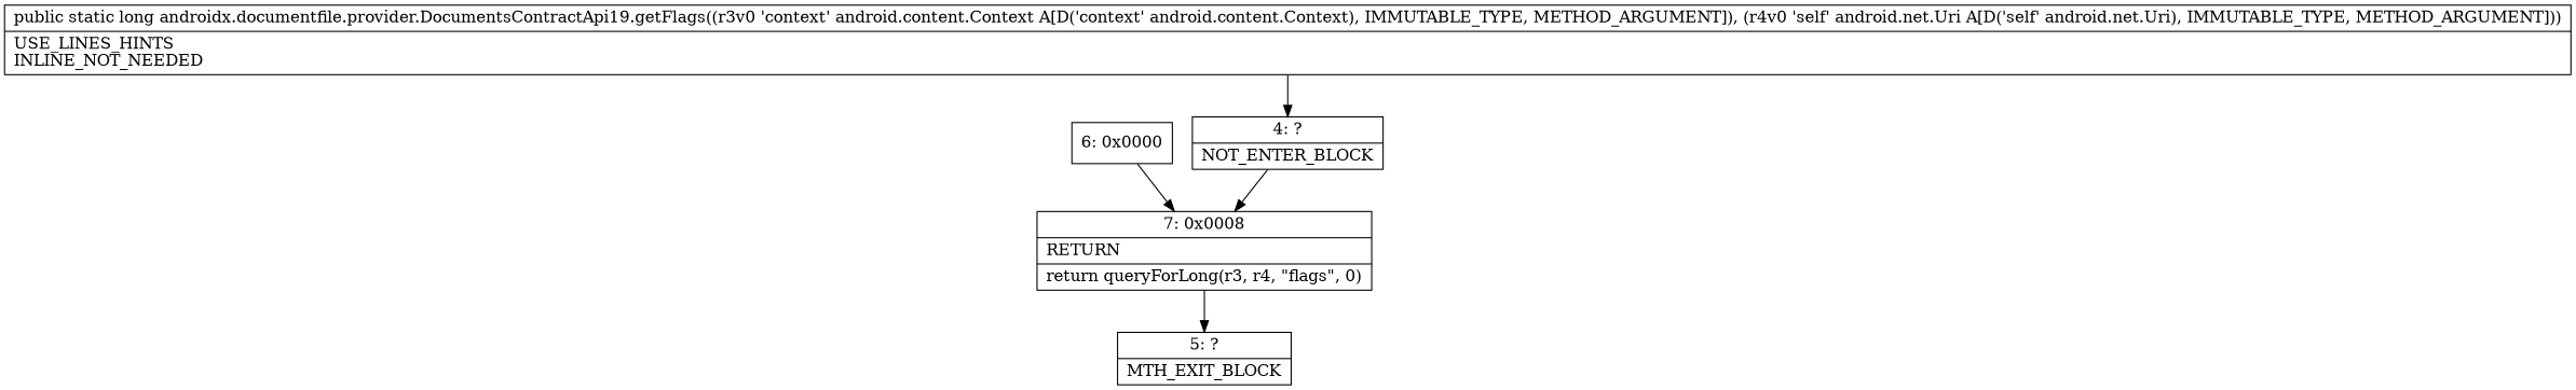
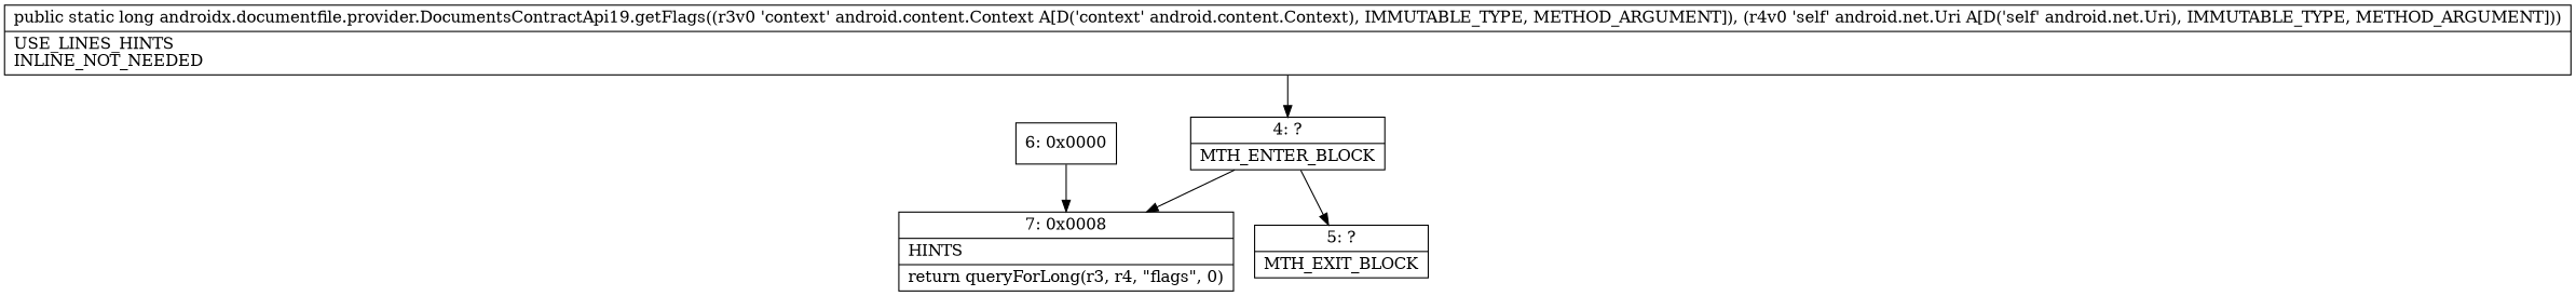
  digraph {
    node [shape=record]
-   n1 [label="{4\:\ ?|NOT_ENTER_BLOCK\l}"]
-   n2 [label="{7\:\ 0x0008|RETURN\l|return queryForLong(r3, r4, \"flags\", 0)\l}"]
+   n1 [label="{4\:\ ?|MTH_ENTER_BLOCK\l}"]
+   n2 [label="{7\:\ 0x0008|HINTS\l|return queryForLong(r3, r4, \"flags\", 0)\l}"]
    n3 [label="{6\:\ 0x0000}"]
    n4 [label="{5\:\ ?|MTH_EXIT_BLOCK\l}"]
    n5 [label="{public static long androidx.documentfile.provider.DocumentsContractApi19.getFlags((r3v0 'context' android.content.Context A[D('context' android.content.Context), IMMUTABLE_TYPE, METHOD_ARGUMENT]), (r4v0 'self' android.net.Uri A[D('self' android.net.Uri), IMMUTABLE_TYPE, METHOD_ARGUMENT]))  | USE_LINES_HINTS\lINLINE_NOT_NEEDED\l}"]
    n1 -> n2
-   n2 -> n4
+   n1 -> n4
    n3 -> n2
    n5 -> n1
  }
